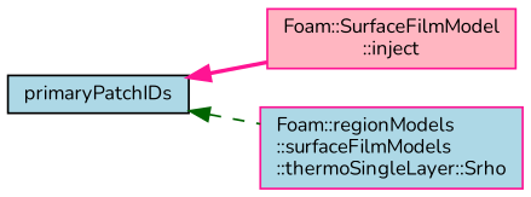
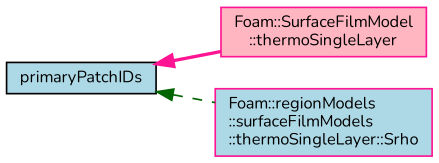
  digraph {
    rankdir=LR
    fontname=Nunito
    node [color=deeppink fillcolor=lightblue fontname=Nunito fontsize=10 shape=record style=filled]
    edge [dir=back fontname=Nunito fontsize=10 labelfontname=FreeSans labelfontsize=10]
    n1 [color=black fontcolor=black height=0.2 label=primaryPatchIDs width=0.4]
-   n2 [height=0.2 label="Foam::SurfaceFilmModel\l::inject" width=0.4 fillcolor=lightpink]
+   n2 [height=0.2 label="Foam::SurfaceFilmModel\l::thermoSingleLayer" width=0.4 fillcolor=lightpink]
    n3 [height=0.2 label="Foam::regionModels\l::surfaceFilmModels\l::thermoSingleLayer::Srho" width=0.4]
    n1 -> n2 [color=deeppink style=bold]
    n1 -> n3 [color=darkgreen style=dashed]
  }
